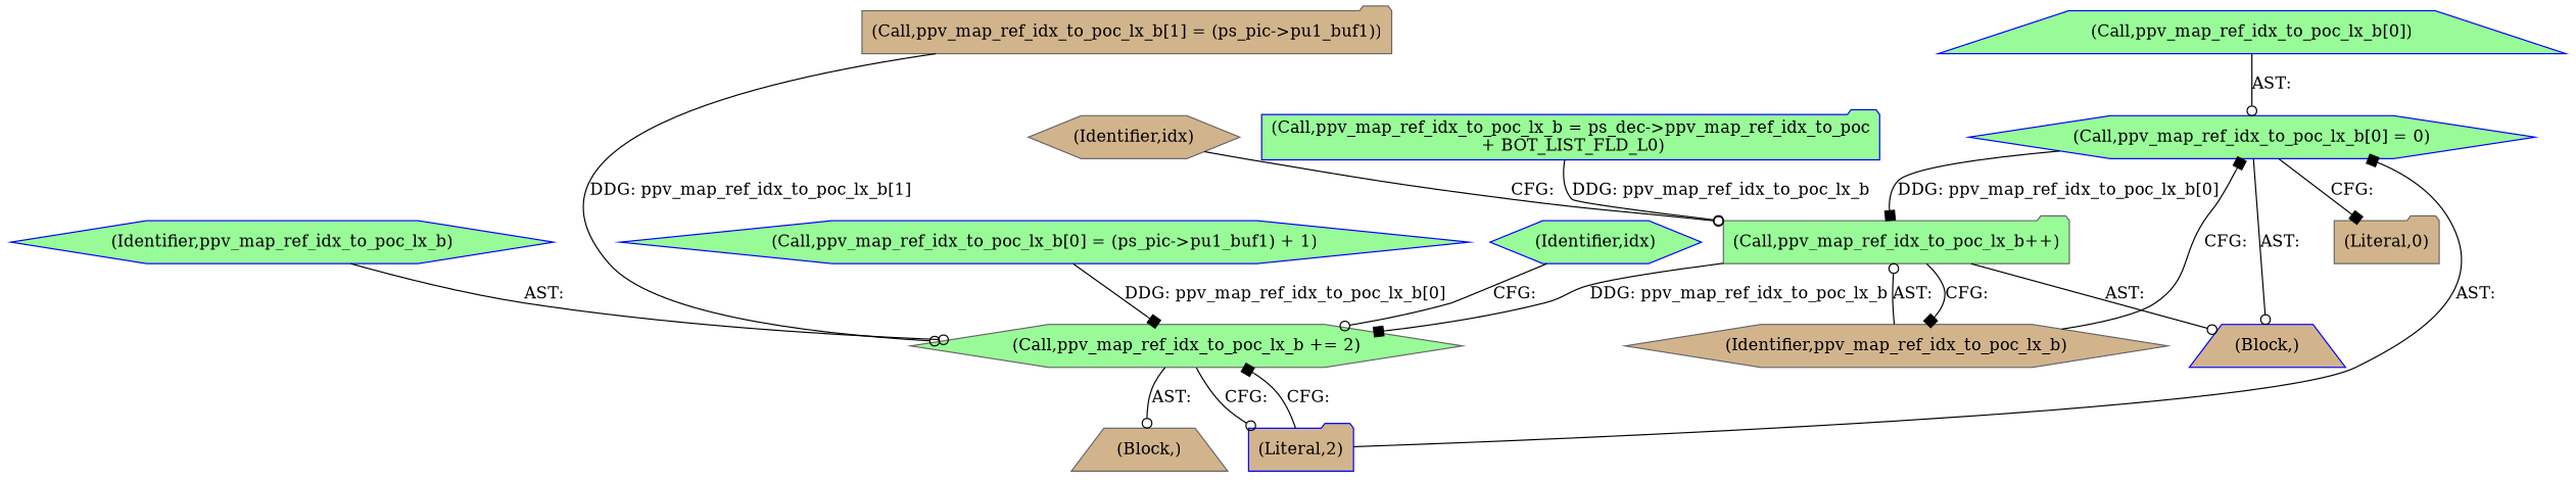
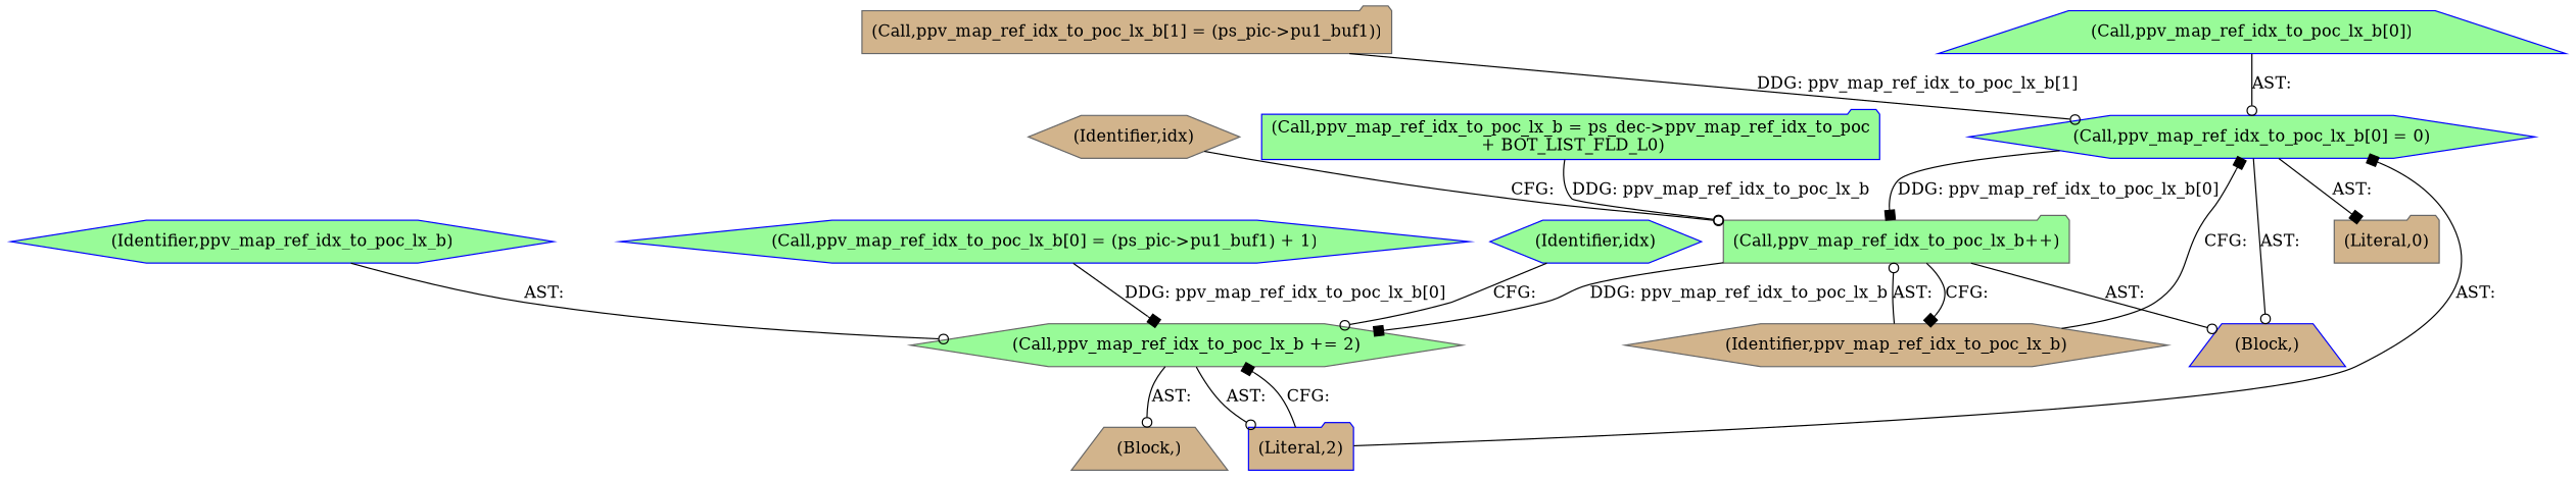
  digraph {
    node [color=blue fillcolor=palegreen shape=hexagon style=filled]
    edge [arrowhead=odot]
    n1 [label="(Call,ppv_map_ref_idx_to_poc_lx_b[0] = 0)"]
    n2 [color=gray40 label="(Call,ppv_map_ref_idx_to_poc_lx_b++)" shape=folder]
    n3 [fillcolor=tan label="(Block,)" shape=trapezium]
    n4 [color=gray40 fillcolor=tan label="(Literal,0)" shape=folder]
    n5 [color=gray40 label="(Call,ppv_map_ref_idx_to_poc_lx_b += 2)"]
    n6 [color=gray40 fillcolor=tan label="(Identifier,ppv_map_ref_idx_to_poc_lx_b)"]
    n7 [fillcolor=tan label="(Literal,2)" shape=folder]
    n8 [color=gray40 fillcolor=tan label="(Block,)" shape=trapezium]
    n9 [label="(Call,ppv_map_ref_idx_to_poc_lx_b[0])" shape=trapezium]
    n10 [label="(Call,ppv_map_ref_idx_to_poc_lx_b = ps_dec->ppv_map_ref_idx_to_poc\n + BOT_LIST_FLD_L0)" shape=folder]
    n11 [color=gray40 fillcolor=tan label="(Identifier,idx)"]
    n12 [label="(Call,ppv_map_ref_idx_to_poc_lx_b[0] = (ps_pic->pu1_buf1) + 1)"]
    n13 [label="(Identifier,idx)"]
    n14 [label="(Identifier,ppv_map_ref_idx_to_poc_lx_b)"]
    n15 [color=gray40 fillcolor=tan label="(Call,ppv_map_ref_idx_to_poc_lx_b[1] = (ps_pic->pu1_buf1))" shape=folder]
    n1 -> n2 [arrowhead=box label="DDG: ppv_map_ref_idx_to_poc_lx_b[0]"]
    n1 -> n3 [label="AST: "]
-   n1 -> n4 [arrowhead=box label="CFG: "]
+   n1 -> n4 [arrowhead=box label="AST: "]
    n2 -> n3 [label="AST: "]
    n2 -> n5 [arrowhead=box label="DDG: ppv_map_ref_idx_to_poc_lx_b"]
    n2 -> n6 [arrowhead=box label="CFG: "]
-   n5 -> n7 [label="CFG: "]
+   n5 -> n7 [label="AST: "]
    n5 -> n8 [label="AST: "]
    n6 -> n1 [arrowhead=box label="CFG: "]
    n6 -> n2 [label="AST: "]
    n7 -> n1 [arrowhead=box label="AST: "]
    n7 -> n5 [arrowhead=box label="CFG: "]
    n9 -> n1 [label="AST: "]
    n10 -> n2 [label="DDG: ppv_map_ref_idx_to_poc_lx_b"]
    n11 -> n2 [label="CFG: "]
    n12 -> n5 [arrowhead=box label="DDG: ppv_map_ref_idx_to_poc_lx_b[0]"]
    n13 -> n5 [label="CFG: "]
    n14 -> n5 [label="AST: "]
-   n15 -> n5 [label="DDG: ppv_map_ref_idx_to_poc_lx_b[1]"]
+   n15 -> n1 [label="DDG: ppv_map_ref_idx_to_poc_lx_b[1]"]
  }
